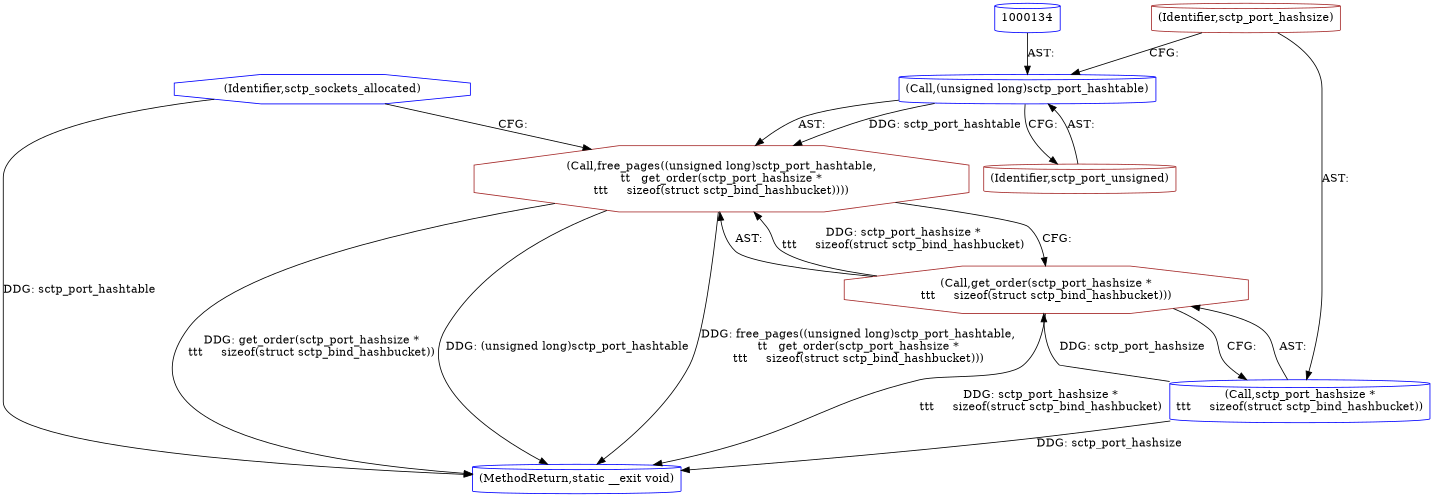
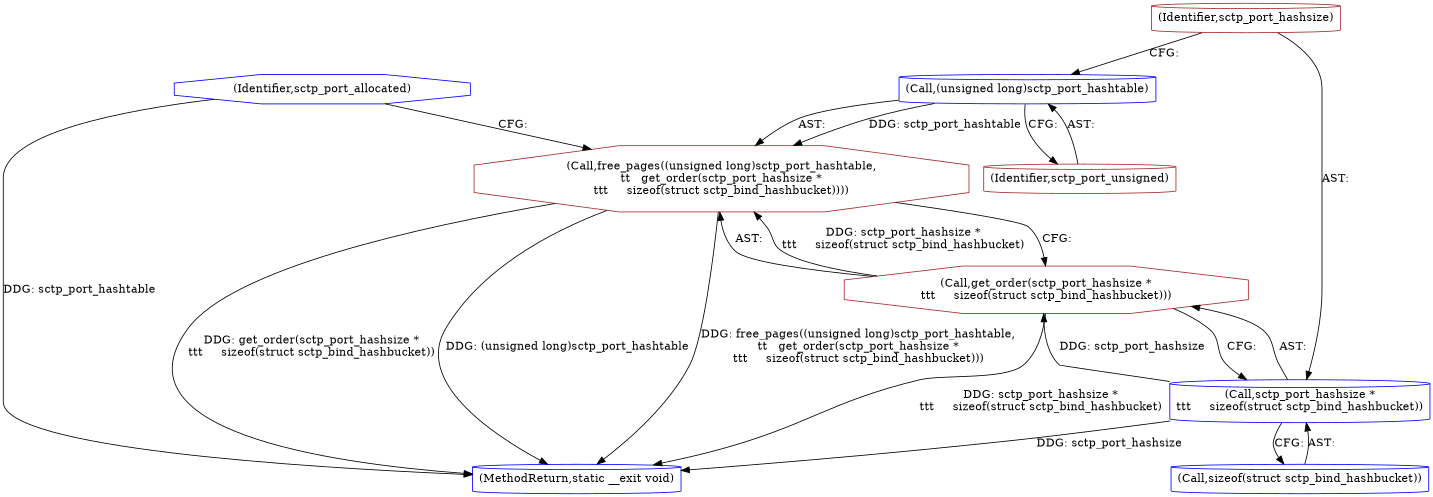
  digraph {
    node [color=blue shape=cylinder]
    n1 [color=brown label="(Call,free_pages((unsigned long)sctp_port_hashtable,\n\t\t   get_order(sctp_port_hashsize *\n\t\t\t     sizeof(struct sctp_bind_hashbucket))))" shape=octagon]
    n2 [color=brown label="(Call,get_order(sctp_port_hashsize *\n\t\t\t     sizeof(struct sctp_bind_hashbucket)))" shape=octagon]
    n3 [label="(MethodReturn,static __exit void)"]
    n4 [label="(Call,sctp_port_hashsize *\n\t\t\t     sizeof(struct sctp_bind_hashbucket))"]
    n5 [label="(Call,(unsigned long)sctp_port_hashtable)"]
    n6 [color=brown label="(Identifier,sctp_port_unsigned)"]
+   n7 [label="(Call,sizeof(struct sctp_bind_hashbucket))"]
    n8 [color=brown label="(Identifier,sctp_port_hashsize)"]
-   n9 [label="(Identifier,sctp_sockets_allocated)" shape=octagon]
-   1000134
+   n9 [label="(Identifier,sctp_port_allocated)" shape=octagon]
    n1 -> n2 [label="CFG: "]
    n1 -> n3 [label="DDG: (unsigned long)sctp_port_hashtable"]
    n1 -> n3 [label="DDG: free_pages((unsigned long)sctp_port_hashtable,\n\t\t   get_order(sctp_port_hashsize *\n\t\t\t     sizeof(struct sctp_bind_hashbucket)))"]
    n1 -> n3 [label="DDG: get_order(sctp_port_hashsize *\n\t\t\t     sizeof(struct sctp_bind_hashbucket))"]
    n2 -> n1 [label="AST: "]
    n2 -> n1 [label="DDG: sctp_port_hashsize *\n\t\t\t     sizeof(struct sctp_bind_hashbucket)"]
    n2 -> n3 [label="DDG: sctp_port_hashsize *\n\t\t\t     sizeof(struct sctp_bind_hashbucket)"]
    n2 -> n4 [label="CFG: "]
    n4 -> n2 [label="AST: "]
    n4 -> n2 [label="DDG: sctp_port_hashsize"]
    n4 -> n3 [label="DDG: sctp_port_hashsize"]
+   n4 -> n7 [label="CFG: "]
    n5 -> n1 [label="AST: "]
    n5 -> n1 [label="DDG: sctp_port_hashtable"]
    n5 -> n6 [label="CFG: "]
    n6 -> n5 [label="AST: "]
+   n7 -> n4 [label="AST: "]
    n8 -> n4 [label="AST: "]
    n8 -> n5 [label="CFG: "]
    n9 -> n1 [label="CFG: "]
    n9 -> n3 [label="DDG: sctp_port_hashtable"]
-   1000134 -> n5 [label="AST: "]
  }
